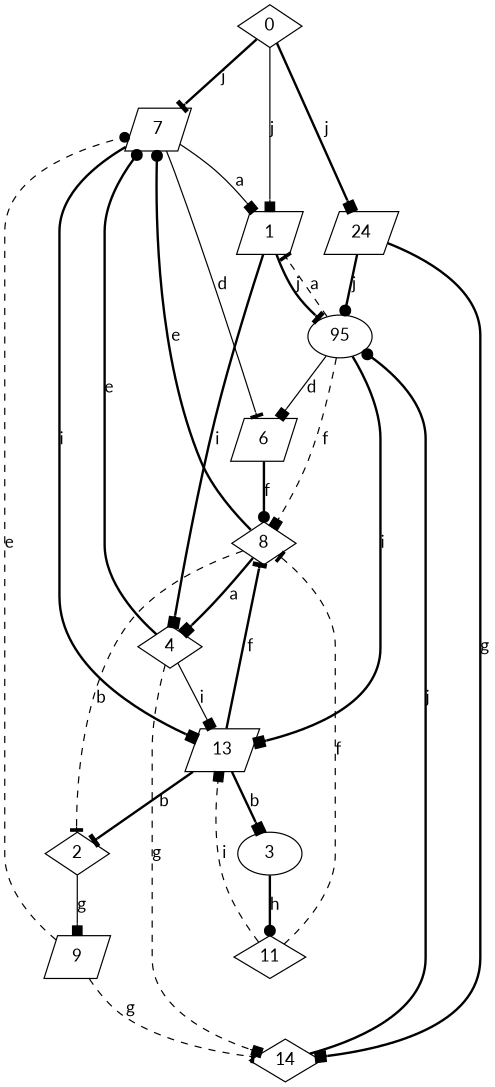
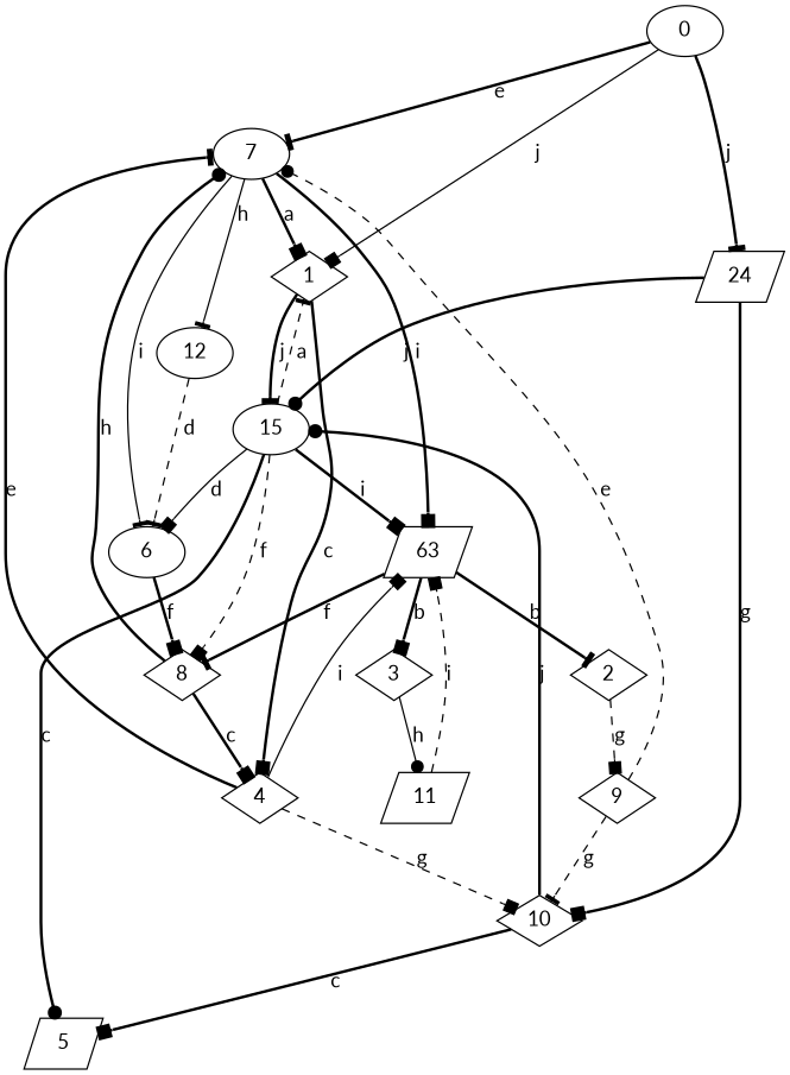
  strict digraph {
    fontname=Lato
    node [fontname=Lato shape=parallelogram]
    edge [arrowhead=box fontname=Lato style=bold]
-   0 [shape=diamond]
-   7
+   0 [shape=ellipse]
+   7 [shape=ellipse]
    n3 [label=24]
-   1
-   13
-   6
-   15 [shape=ellipse label=95]
-   10 [shape=diamond label=14]
+   1 [shape=diamond]
+   13 [label=63]
+   6 [shape=ellipse]
+   12 [shape=ellipse]
+   15 [shape=ellipse]
+   10 [shape=diamond]
    8 [shape=diamond]
+   5
    4 [shape=diamond]
    2 [shape=diamond]
-   9
-   3 [shape=ellipse]
-   11 [shape=diamond]
-   0 -> 7 [arrowhead=tee label=j]
-   0 -> n3 [label=j]
+   9 [shape=diamond]
+   3 [shape=diamond]
+   11
+   0 -> 7 [arrowhead=tee label=e]
+   0 -> n3 [arrowhead=tee label=j]
    0 -> 1 [label=j style=solid]
-   7 -> 1 [label=a style=solid]
+   7 -> 1 [label=a]
    7 -> 13 [label=i]
-   7 -> 6 [arrowhead=tee label=d style=solid]
+   7 -> 6 [arrowhead=tee label=i style=solid]
+   7 -> 12 [arrowhead=tee label=h style=solid]
    n3 -> 15 [arrowhead=dot label=j]
    n3 -> 10 [label=g]
    1 -> 15 [arrowhead=tee label=j]
-   1 -> 4 [label=i]
+   1 -> 4 [label=c]
    13 -> 8 [arrowhead=tee label=f]
    13 -> 2 [arrowhead=tee label=b]
    13 -> 3 [label=b]
-   6 -> 8 [arrowhead=dot label=f]
+   6 -> 8 [label=f]
+   12 -> 6 [arrowhead=tee label=d style=dashed]
    15 -> 1 [arrowhead=tee label=a style=dashed]
    15 -> 13 [label=i]
    15 -> 6 [label=d style=solid]
    15 -> 8 [label=f style=dashed]
+   15 -> 5 [arrowhead=dot label=c]
    10 -> 15 [arrowhead=dot label=j]
-   8 -> 7 [arrowhead=dot label=e]
-   8 -> 4 [label=a]
-   8 -> 2 [arrowhead=tee label=b style=dashed]
-   4 -> 7 [arrowhead=dot label=e]
+   10 -> 5 [label=c]
+   8 -> 7 [arrowhead=dot label=h]
+   8 -> 4 [label=c]
+   4 -> 7 [arrowhead=tee label=e]
    4 -> 13 [label=i style=solid]
    4 -> 10 [label=g style=dashed]
-   2 -> 9 [label=g style=solid]
+   2 -> 9 [label=g style=dashed]
    9 -> 7 [arrowhead=dot label=e style=dashed]
    9 -> 10 [arrowhead=tee label=g style=dashed]
-   3 -> 11 [arrowhead=dot label=h]
+   3 -> 11 [arrowhead=dot label=h style=solid]
    11 -> 13 [label=i style=dashed]
-   11 -> 8 [arrowhead=tee label=f style=dashed]
  }
